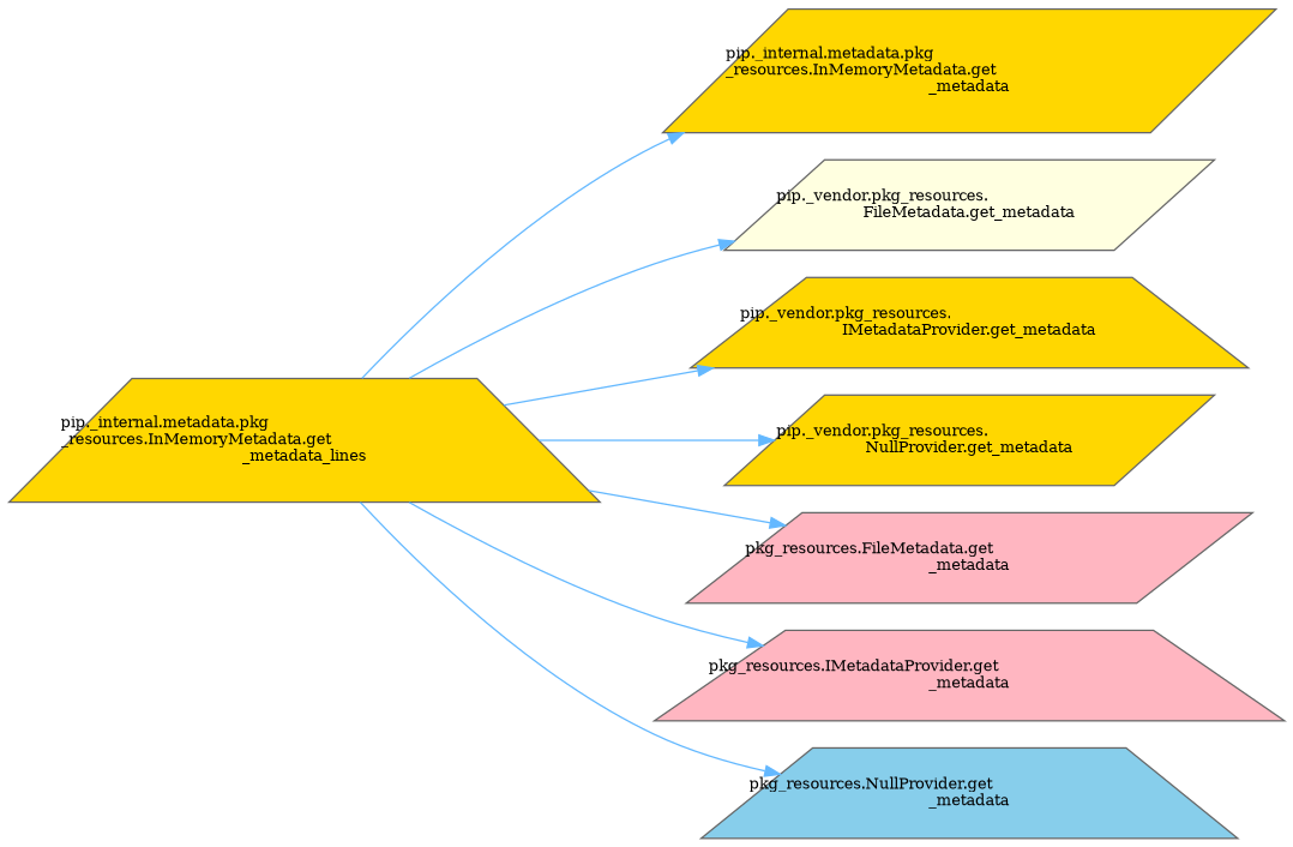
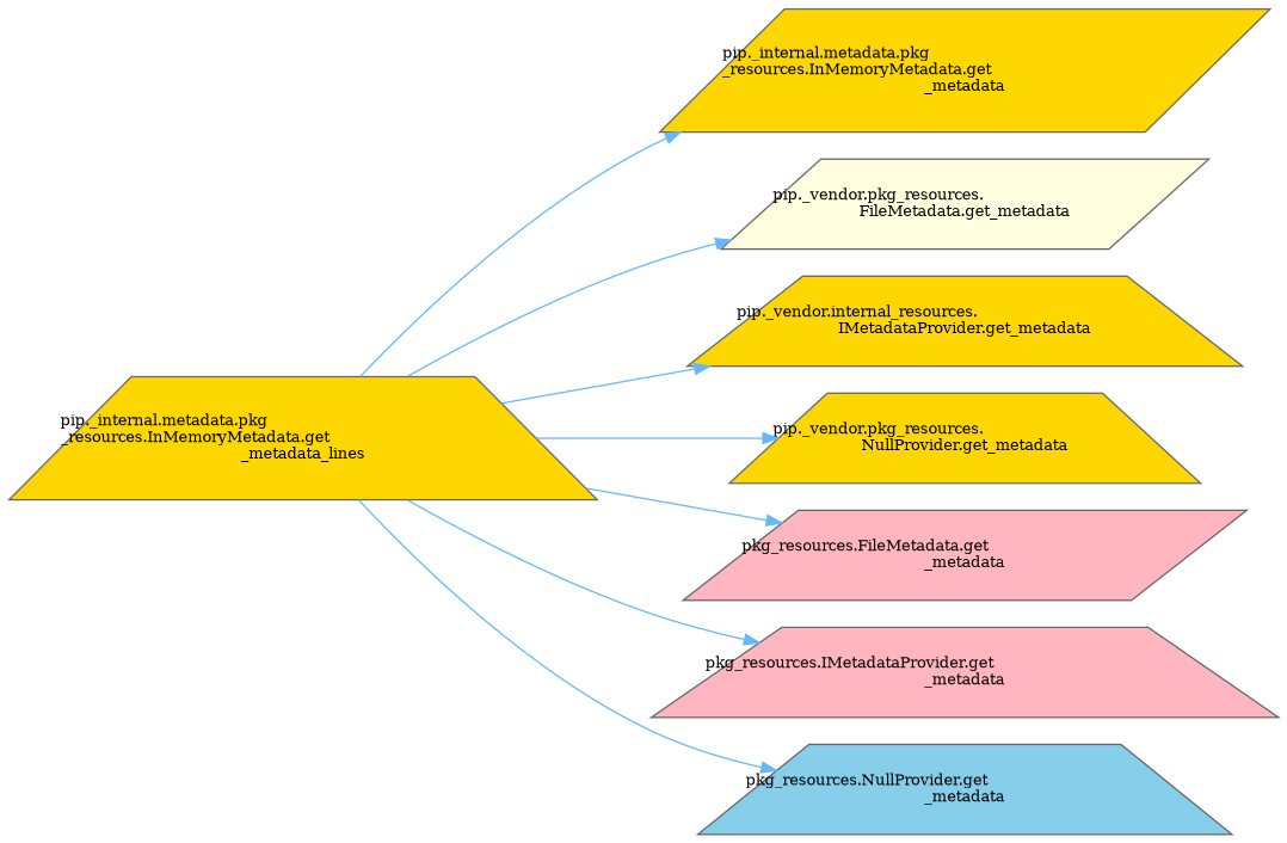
  digraph {
    fontname="DejaVu Serif"
    rankdir=LR
    node [color=grey40 fillcolor=gold fontname="DejaVu Serif" fontsize=10 shape=trapezium style=filled]
    edge [color=steelblue1 fontname="DejaVu Serif" fontsize=10 labelfontname=Helvetica labelfontsize=10 style=solid]
    n1 [color=gray40 fontcolor=black height=0.2 label="pip._internal.metadata.pkg\l_resources.InMemoryMetadata.get\l_metadata_lines" width=0.4]
    n2 [height=0.2 label="pip._internal.metadata.pkg\l_resources.InMemoryMetadata.get\l_metadata" shape=parallelogram width=0.4]
    n3 [fillcolor=lightyellow height=0.2 label="pip._vendor.pkg_resources.\lFileMetadata.get_metadata" shape=parallelogram width=0.4]
-   n4 [height=0.2 label="pip._vendor.pkg_resources.\lIMetadataProvider.get_metadata" width=0.4]
-   n5 [height=0.2 label="pip._vendor.pkg_resources.\lNullProvider.get_metadata" shape=parallelogram width=0.4]
+   n4 [height=0.2 label="pip._vendor.internal_resources.\lIMetadataProvider.get_metadata" width=0.4]
+   n5 [height=0.2 label="pip._vendor.pkg_resources.\lNullProvider.get_metadata" width=0.4]
    n6 [fillcolor=lightpink height=0.2 label="pkg_resources.FileMetadata.get\l_metadata" shape=parallelogram width=0.4]
    n7 [fillcolor=lightpink height=0.2 label="pkg_resources.IMetadataProvider.get\l_metadata" width=0.4]
    n8 [fillcolor=skyblue height=0.2 label="pkg_resources.NullProvider.get\l_metadata" width=0.4]
    n1 -> n2
    n1 -> n3
    n1 -> n4
    n1 -> n5
    n1 -> n6
    n1 -> n7
    n1 -> n8
  }
